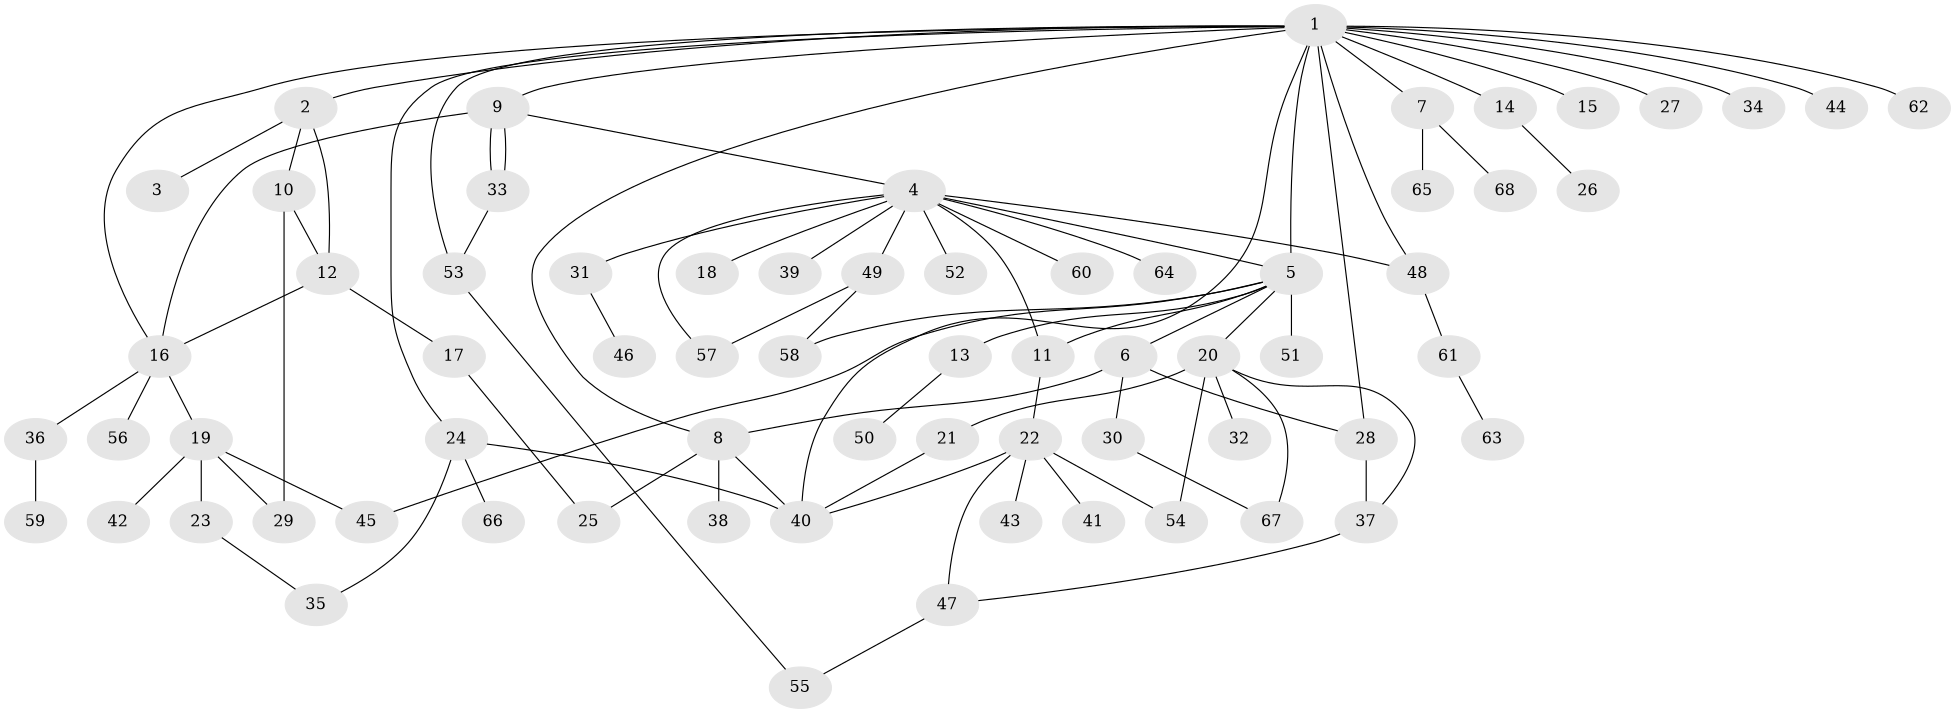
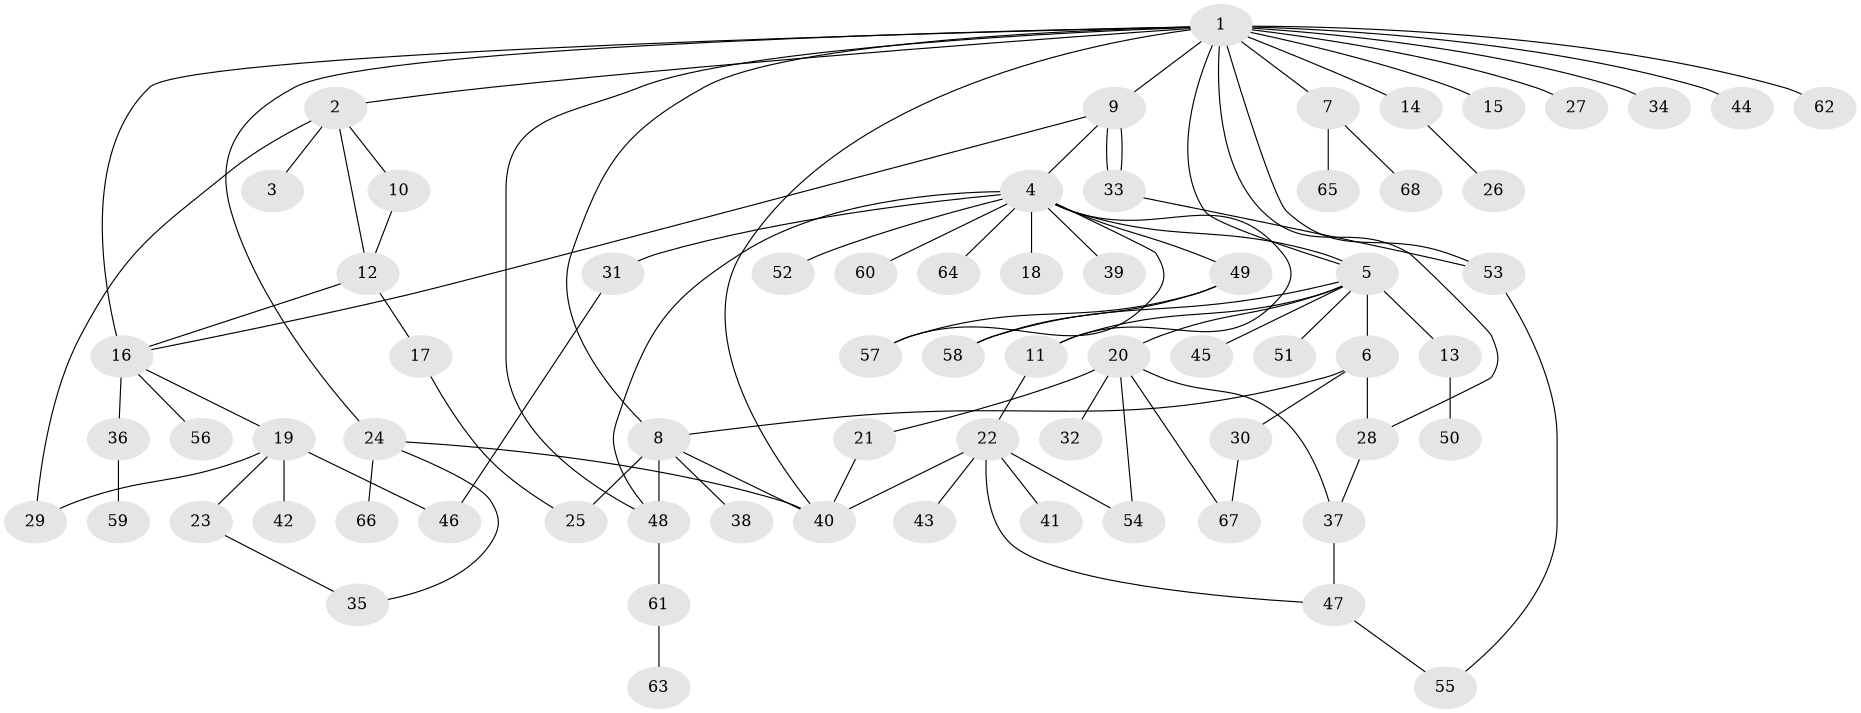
  graph {
    node [color=gray90 style=filled]
    1
    2
    5
    7
    8
    9
    14
    15
    16
    24
    27
    28
    34
    40
    44
    48
    53
    62
    3
    10
    12
    4
    11
    18
    31
    39
    49
    52
    57
    60
    64
    6
    13
    20
    45
    51
    58
    65
    68
    25
    38
    33
    26
    19
    36
    56
    35
    66
    37
    61
    55
    29
    17
    22
    46
    30
    50
    21
    32
    54
    67
    41
    43
    47
    23
    42
    59
    63
    1 -- 2
    1 -- 5
    1 -- 7
    1 -- 8
    1 -- 9
    1 -- 14
    1 -- 15
    1 -- 16
    1 -- 24
    1 -- 27
    1 -- 28
    1 -- 34
    1 -- 40
    1 -- 44
    1 -- 48
    1 -- 53
    1 -- 62
    2 -- 3
    2 -- 10
    2 -- 12
    5 -- 11
    5 -- 6
    5 -- 13
    5 -- 20
    5 -- 45
    5 -- 51
    5 -- 58
    7 -- 65
    7 -- 68
    8 -- 40
+   8 -- 48
    8 -- 25
    8 -- 38
    9 -- 16
    9 -- 4
    9 -- 33
    9 -- 33
    14 -- 26
    16 -- 19
    16 -- 36
    16 -- 56
    24 -- 40
    24 -- 35
    24 -- 66
    28 -- 37
    48 -- 61
    53 -- 55
    10 -- 12
-   10 -- 29
+   2 -- 29
    12 -- 16
    12 -- 17
    4 -- 5
    4 -- 48
    4 -- 11
    4 -- 18
    4 -- 31
    4 -- 39
    4 -- 49
    4 -- 52
    4 -- 57
    4 -- 60
    4 -- 64
    11 -- 22
    31 -- 46
    49 -- 57
    49 -- 58
    6 -- 8
    6 -- 28
    6 -- 30
    13 -- 50
    20 -- 37
    20 -- 21
    20 -- 32
    20 -- 54
    20 -- 67
    33 -- 53
-   19 -- 45
+   19 -- 46
    19 -- 29
    19 -- 23
    19 -- 42
    36 -- 59
    37 -- 47
    61 -- 63
    17 -- 25
    22 -- 40
    22 -- 54
    22 -- 41
    22 -- 43
    22 -- 47
    30 -- 67
    21 -- 40
    47 -- 55
    23 -- 35
  }
